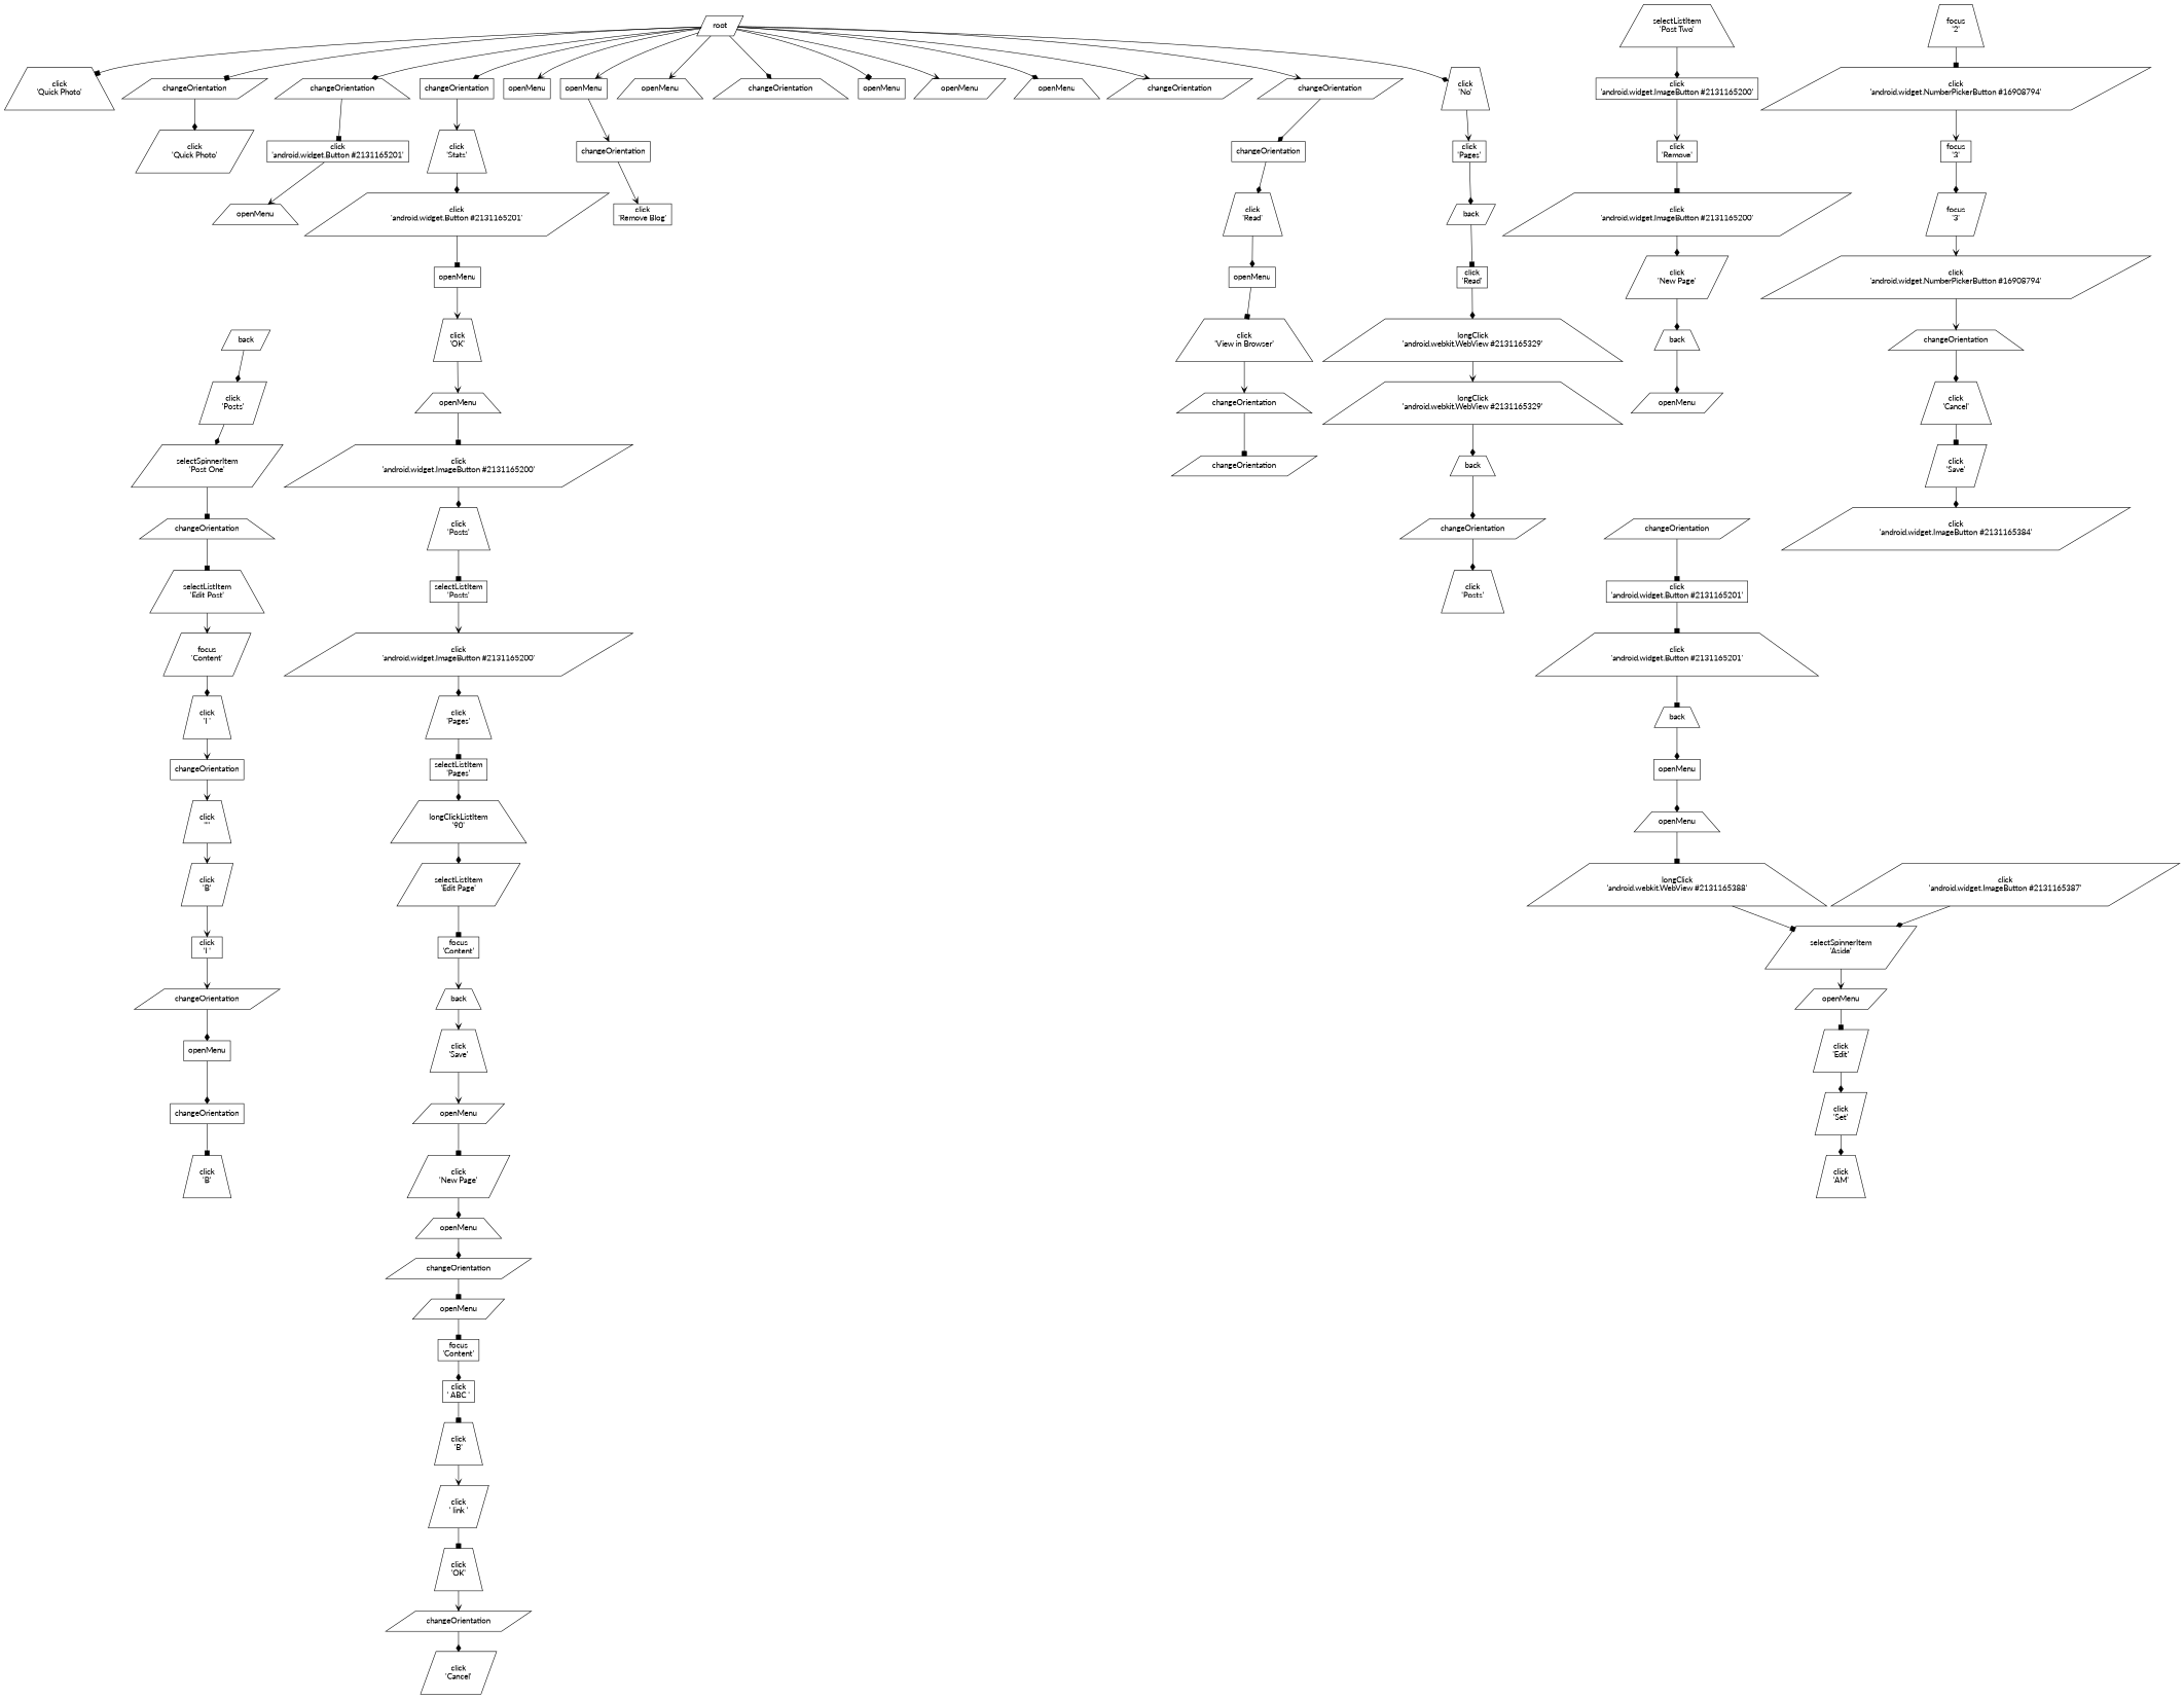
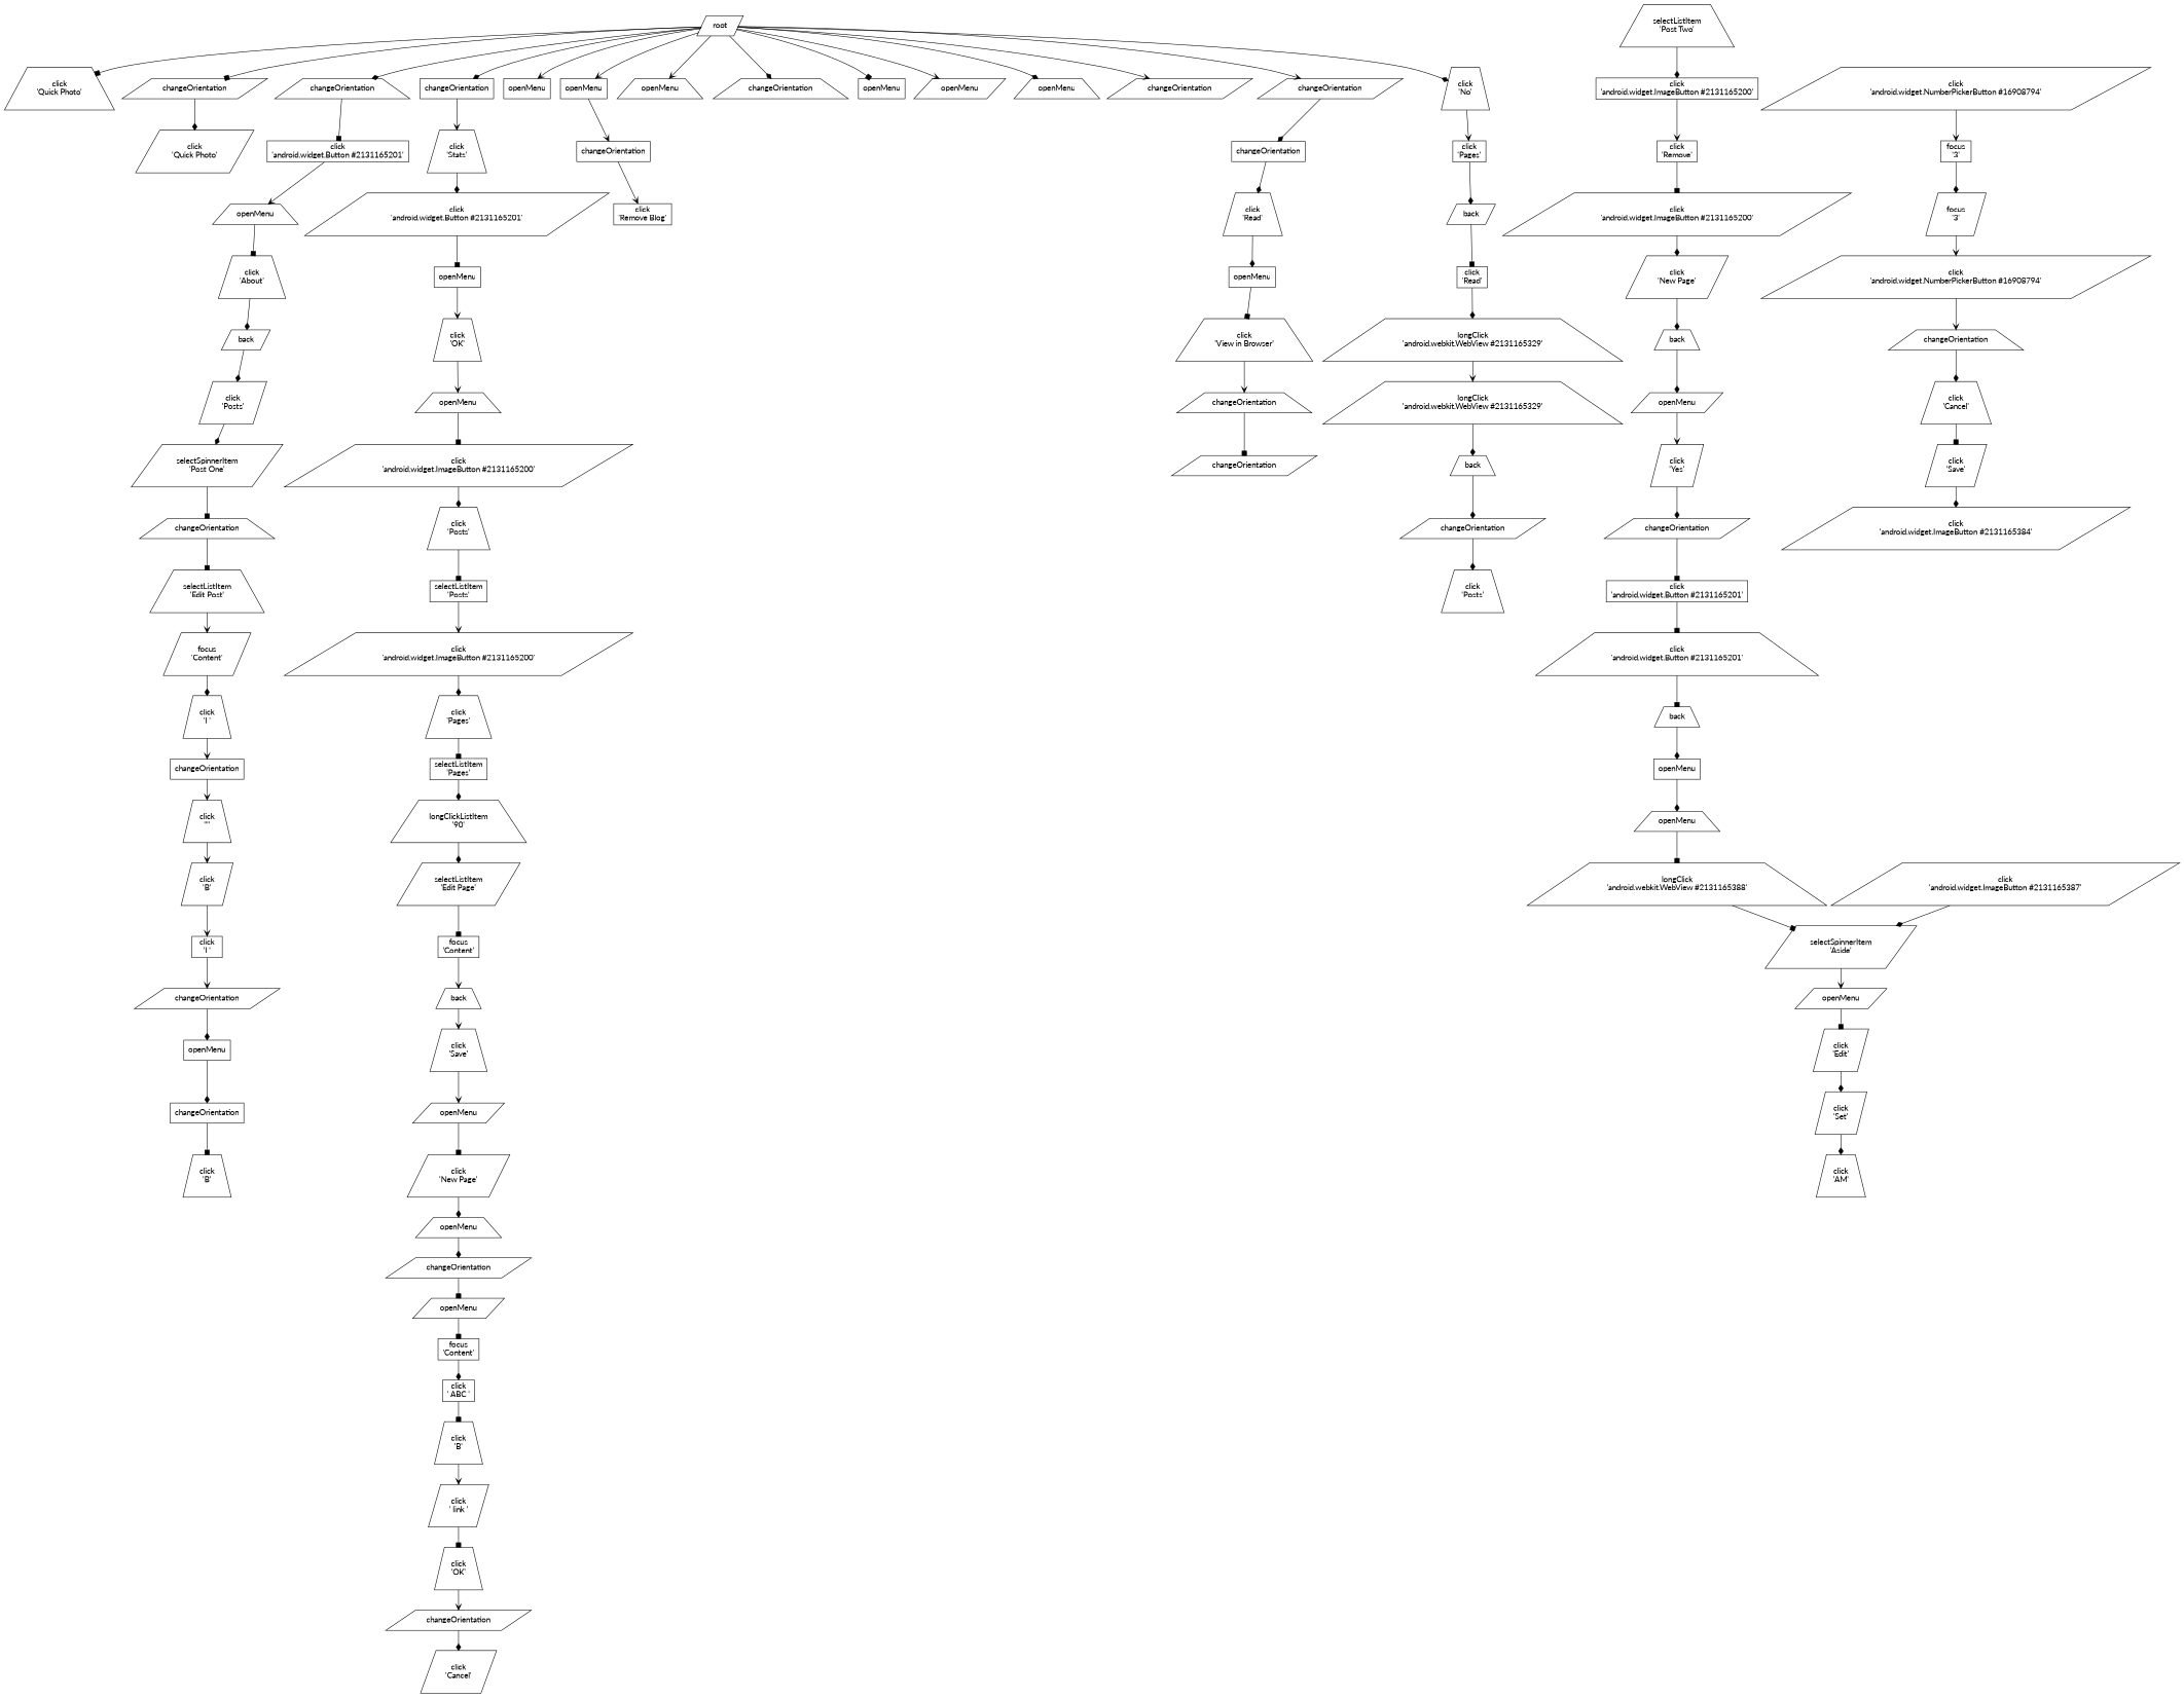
  digraph {
    fontname=Lato
    node [fontname=Lato shape=trapezium]
    edge [arrowhead=diamond fontname=Lato]
    n1 [label="click\n'Quick Photo'"]
    root [shape=parallelogram]
    n3 [label=changeOrientation shape=parallelogram]
    n4 [label=changeOrientation]
    n5 [label=changeOrientation shape=box]
    n6 [label=openMenu shape=box]
    n7 [label=openMenu shape=box]
    n8 [label=openMenu]
    n9 [label=changeOrientation]
    n10 [label=openMenu shape=box]
    n11 [label=openMenu shape=parallelogram]
    n12 [label=openMenu]
    n13 [label=changeOrientation shape=parallelogram]
    n14 [label=changeOrientation shape=parallelogram]
    n15 [label="click\n'No'"]
    n16 [label="click\n'Quick Photo'" shape=parallelogram]
    n17 [label="click\n'android.widget.Button #2131165201'" shape=box]
    n18 [label="click\n'Stats'"]
    n19 [label=changeOrientation shape=box]
    n20 [label=changeOrientation shape=box]
    n21 [label=openMenu]
+   n22 [label="click\n'About'"]
    n23 [label=back shape=parallelogram]
    n24 [label="click\n'Posts'" shape=parallelogram]
    n25 [label="selectSpinnerItem\n'Post One'" shape=parallelogram]
    n26 [label=changeOrientation]
    n27 [label="selectListItem\n'Edit Post'"]
    n28 [label="focus\n'Content'" shape=parallelogram]
    n29 [label="click\n'I '"]
    n30 [label=changeOrientation shape=box]
    n31 [label="click\n'\"'"]
    n32 [label="click\n'B'" shape=parallelogram]
    n33 [label="click\n'I '" shape=box]
    n34 [label=changeOrientation shape=parallelogram]
    n35 [label=openMenu shape=box]
    n36 [label=changeOrientation shape=box]
    n37 [label="click\n'B'"]
    n38 [label="click\n'android.widget.Button #2131165201'" shape=parallelogram]
    n39 [label=openMenu shape=box]
    n40 [label="click\n'OK'"]
    n41 [label=openMenu]
    n42 [label="click\n'android.widget.ImageButton #2131165200'" shape=parallelogram]
    n43 [label="click\n'Posts'"]
    n44 [label="selectListItem\n'Posts'" shape=box]
    n45 [label="click\n'android.widget.ImageButton #2131165200'" shape=parallelogram]
    n46 [label="click\n'Pages'"]
    n47 [label="selectListItem\n'Pages'" shape=box]
    n48 [label="longClickListItem\n'90'"]
    n49 [label="selectListItem\n'Edit Page'" shape=parallelogram]
    n50 [label="focus\n'Content'" shape=box]
    n51 [label=back]
    n52 [label="click\n'Save'"]
    n53 [label=openMenu shape=parallelogram]
    n54 [label="click\n'New Page'" shape=parallelogram]
    n55 [label=openMenu]
    n56 [label=changeOrientation shape=parallelogram]
    n57 [label=openMenu shape=parallelogram]
    n58 [label="focus\n'Content'" shape=box]
    n59 [label="click\n' ABC '" shape=box]
    n60 [label="click\n'B'"]
    n61 [label="click\n' link '" shape=parallelogram]
    n62 [label="click\n'OK'"]
    n63 [label=changeOrientation shape=parallelogram]
    n64 [label="click\n'Cancel'" shape=parallelogram]
    n65 [label="click\n'Remove Blog'" shape=box]
    n66 [label="click\n'Pages'" shape=box]
    n67 [label=back shape=parallelogram]
    n68 [label="click\n'Read'" shape=box]
    n69 [label="longClick\n'android.webkit.WebView #2131165329'"]
    n70 [label="longClick\n'android.webkit.WebView #2131165329'"]
    n71 [label=back]
    n72 [label=changeOrientation shape=parallelogram]
    n73 [label="click\n'Posts'"]
    n74 [label="selectListItem\n'Post Two'"]
    n75 [label="click\n'android.widget.ImageButton #2131165200'" shape=box]
    n76 [label="click\n'Remove'" shape=box]
    n77 [label="click\n'android.widget.ImageButton #2131165200'" shape=parallelogram]
    n78 [label="click\n'New Page'" shape=parallelogram]
    n79 [label=back]
    n80 [label=openMenu shape=parallelogram]
+   n81 [label="click\n'Yes'" shape=parallelogram]
    n82 [label=changeOrientation shape=parallelogram]
    n83 [label="click\n'android.widget.Button #2131165201'" shape=box]
    n84 [label="click\n'android.widget.Button #2131165201'"]
    n85 [label=back]
    n86 [label=openMenu shape=box]
    n87 [label=openMenu]
    n88 [label="longClick\n'android.webkit.WebView #2131165388'"]
    n89 [label="selectSpinnerItem\n'Aside'" shape=parallelogram]
    n90 [label="click\n'android.widget.ImageButton #2131165387'" shape=parallelogram]
    n91 [label=openMenu shape=parallelogram]
    n92 [label="click\n'Edit'" shape=parallelogram]
    n93 [label="click\n'Set'" shape=parallelogram]
    n94 [label="click\n'AM'"]
-   n95 [label="focus\n'2'"]
    n96 [label="click\n'android.widget.NumberPickerButton #16908794'" shape=parallelogram]
    n97 [label="focus\n'3'" shape=box]
    n98 [label="focus\n'3'" shape=parallelogram]
    n99 [label="click\n'android.widget.NumberPickerButton #16908794'" shape=parallelogram]
    n100 [label=changeOrientation]
    n101 [label="click\n'Cancel'"]
    n102 [label="click\n'Save'" shape=parallelogram]
    n103 [label="click\n'android.widget.ImageButton #2131165384'" shape=parallelogram]
    n104 [label="click\n'Read'"]
    n105 [label=openMenu shape=box]
    n106 [label="click\n'View in Browser'"]
    n107 [label=changeOrientation]
    n108 [label=changeOrientation shape=parallelogram]
    root -> n1 [arrowhead=box]
    root -> n3 [arrowhead=box]
    root -> n4
    root -> n5
    root -> n6 [arrowhead=vee]
    root -> n7 [arrowhead=vee]
    root -> n8 [arrowhead=vee]
    root -> n9
    root -> n10 [arrowhead=box]
    root -> n11 [arrowhead=vee]
    root -> n12
    root -> n13 [arrowhead=vee]
    root -> n14 [arrowhead=vee]
    root -> n15
    n3 -> n16
    n4 -> n17 [arrowhead=box]
    n5 -> n18 [arrowhead=vee]
    n7 -> n19 [arrowhead=vee]
    n14 -> n20
    n15 -> n66 [arrowhead=vee]
    n17 -> n21 [arrowhead=vee]
    n18 -> n38
    n19 -> n65 [arrowhead=vee]
    n20 -> n104
+   n21 -> n22 [arrowhead=box]
+   n22 -> n23
    n23 -> n24
    n24 -> n25
    n25 -> n26 [arrowhead=box]
    n26 -> n27 [arrowhead=box]
    n27 -> n28 [arrowhead=vee]
    n28 -> n29
    n29 -> n30 [arrowhead=vee]
    n30 -> n31 [arrowhead=vee]
    n31 -> n32 [arrowhead=vee]
    n32 -> n33 [arrowhead=vee]
    n33 -> n34 [arrowhead=vee]
    n34 -> n35
    n35 -> n36
    n36 -> n37 [arrowhead=box]
    n38 -> n39 [arrowhead=box]
    n39 -> n40 [arrowhead=vee]
    n40 -> n41 [arrowhead=vee]
    n41 -> n42 [arrowhead=box]
    n42 -> n43
    n43 -> n44 [arrowhead=box]
    n44 -> n45 [arrowhead=vee]
    n45 -> n46
    n46 -> n47 [arrowhead=box]
    n47 -> n48
    n48 -> n49
    n49 -> n50 [arrowhead=box]
    n50 -> n51 [arrowhead=vee]
    n51 -> n52 [arrowhead=vee]
    n52 -> n53 [arrowhead=vee]
    n53 -> n54 [arrowhead=box]
    n54 -> n55
    n55 -> n56
    n56 -> n57 [arrowhead=box]
    n57 -> n58 [arrowhead=box]
    n58 -> n59
    n59 -> n60 [arrowhead=box]
    n60 -> n61 [arrowhead=vee]
    n61 -> n62 [arrowhead=box]
    n62 -> n63 [arrowhead=vee]
    n63 -> n64
    n66 -> n67
    n67 -> n68 [arrowhead=box]
    n68 -> n69
    n69 -> n70 [arrowhead=vee]
    n70 -> n71
    n71 -> n72
    n72 -> n73
    n74 -> n75
    n75 -> n76 [arrowhead=vee]
    n76 -> n77 [arrowhead=box]
    n77 -> n78
    n78 -> n79
    n79 -> n80
+   n80 -> n81 [arrowhead=vee]
+   n81 -> n82
    n82 -> n83 [arrowhead=box]
    n83 -> n84 [arrowhead=box]
    n84 -> n85 [arrowhead=box]
    n85 -> n86
    n86 -> n87
    n87 -> n88 [arrowhead=box]
    n88 -> n89 [arrowhead=box]
    n89 -> n91 [arrowhead=vee]
    n90 -> n89
    n91 -> n92 [arrowhead=box]
    n92 -> n93
    n93 -> n94
-   n95 -> n96 [arrowhead=box]
    n96 -> n97 [arrowhead=vee]
    n97 -> n98
    n98 -> n99 [arrowhead=vee]
    n99 -> n100 [arrowhead=vee]
    n100 -> n101
    n101 -> n102 [arrowhead=box]
    n102 -> n103
    n104 -> n105
    n105 -> n106 [arrowhead=box]
    n106 -> n107 [arrowhead=vee]
    n107 -> n108 [arrowhead=box]
  }
